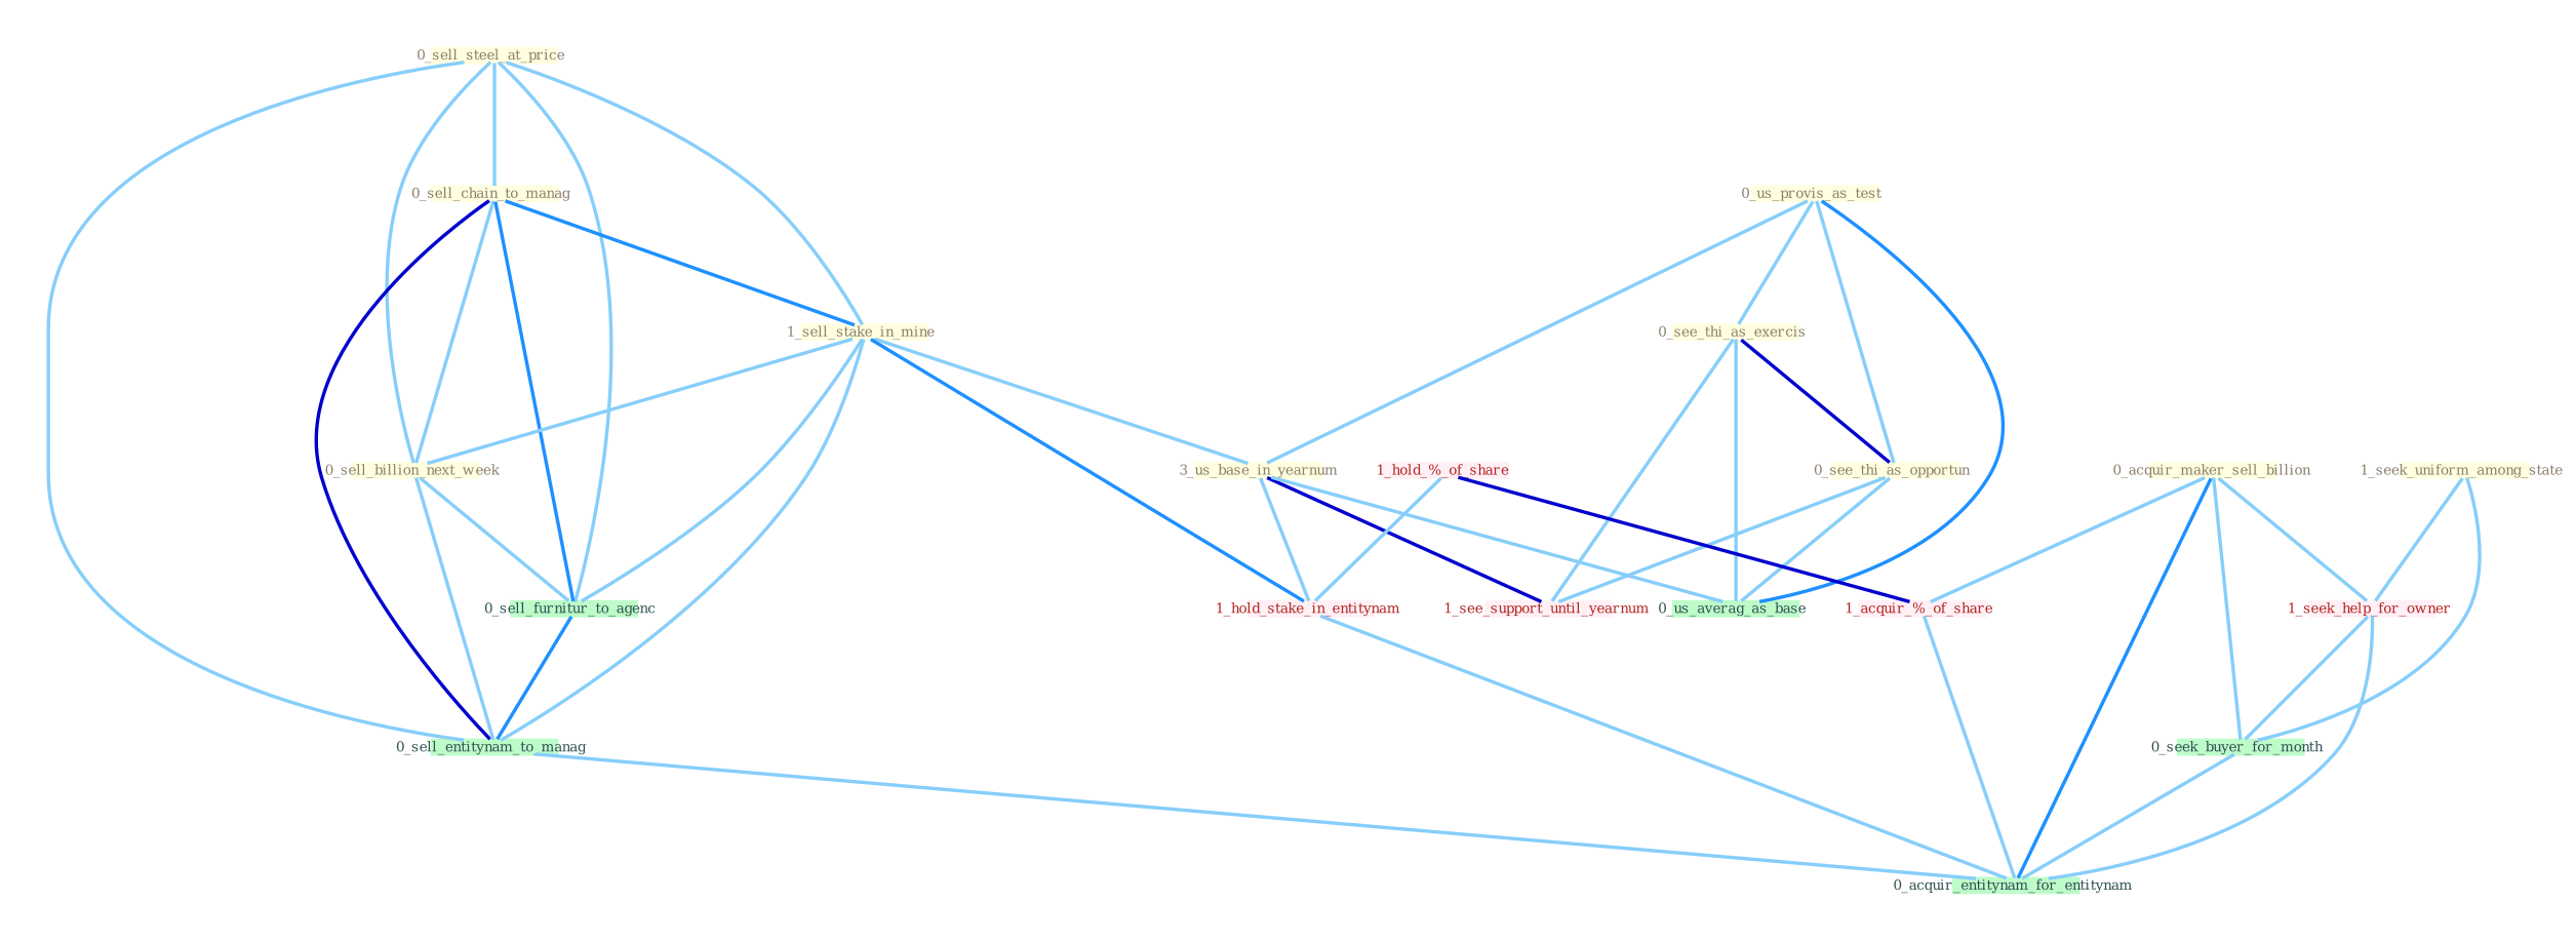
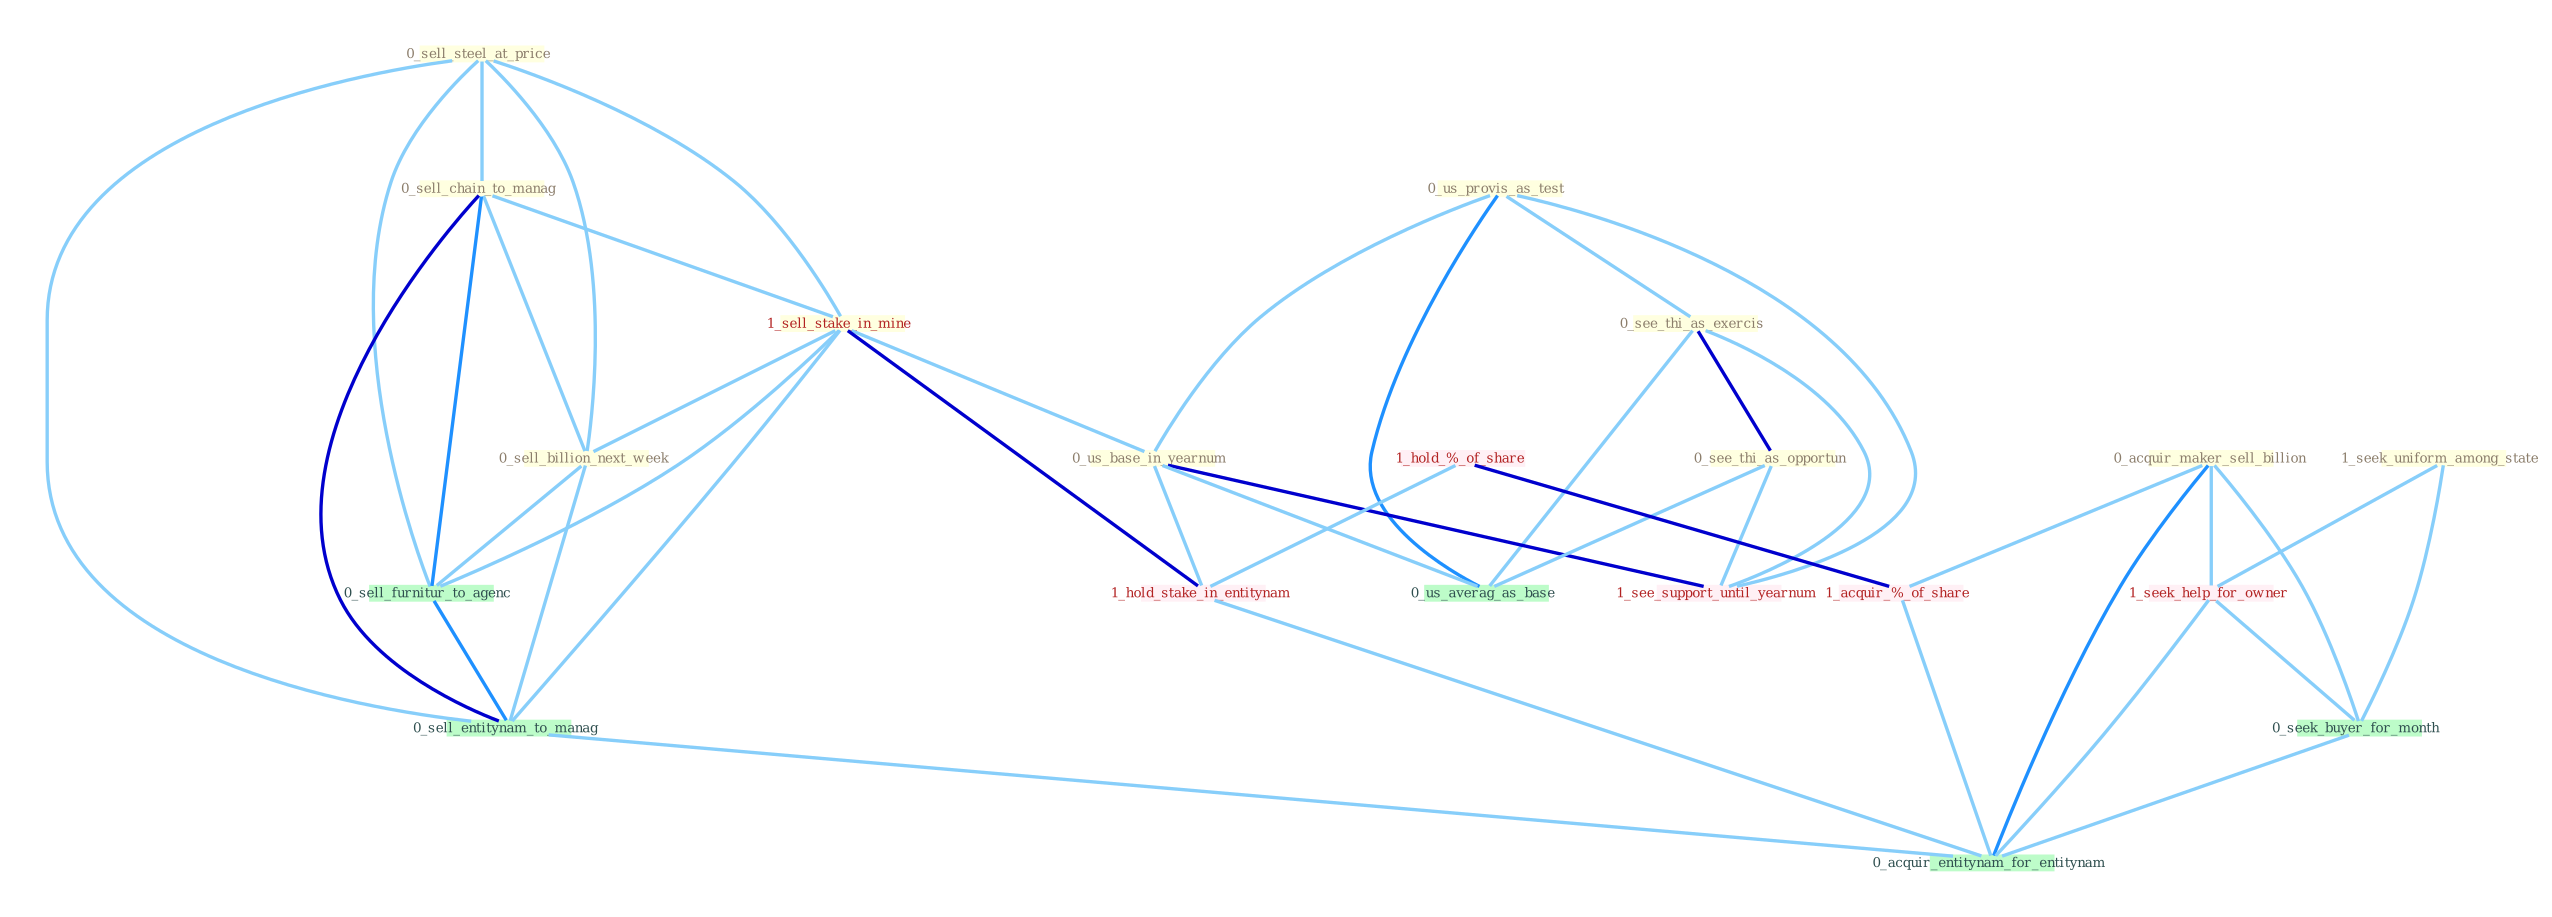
  graph {
    node [color="#ffffe0" fixedsize=true fontcolor="#8b7d6b" fontsize=4 shape=polygon style=filled]
    edge [color="#87cefa" w=1]
    "0_sell_steel_at_price " [height=.06 width=.5]
    "0_sell_chain_to_manag " [height=.06 width=.5]
    "0_us_provis_as_test " [height=.06 width=.5]
    "0_see_thi_as_exercis " [height=.06 width=.5]
-   "1_sell_stake_in_mine " [height=.06 width=.5]
+   "1_sell_stake_in_mine " [fontcolor="#b22222" height=.06 width=.5]
    n6 [height=.06 label="0_acquir_maker_sell_billion" width=.5]
    "0_sell_billion_next_week " [height=.06 width=.5]
-   "0_us_base_in_yearnum " [height=.06 width=.5 label="3_us_base_in_yearnum"]
+   "0_us_base_in_yearnum " [height=.06 width=.5]
    "1_seek_uniform_among_state " [height=.06 width=.5]
    "0_see_thi_as_opportun " [height=.06 width=.5]
    "1_hold_%_of_share " [color="#fff0f5" fontcolor="#b22222" height=.06 width=.5]
    "1_hold_stake_in_entitynam " [color="#fff0f5" fontcolor="#b22222" height=.06 width=.5]
    "1_seek_help_for_owner " [color="#fff0f5" fontcolor="#b22222" height=.06 width=.5]
    "1_acquir_%_of_share " [color="#fff0f5" fontcolor="#b22222" height=.06 width=.5]
    "1_see_support_until_yearnum " [color="#fff0f5" fontcolor="#b22222" height=.06 width=.5]
    "0_sell_furnitur_to_agenc " [color="#BDFCC9" fontcolor="#2f4f4f" height=.06 width=.5]
    "0_sell_entitynam_to_manag " [color="#BDFCC9" fontcolor="#2f4f4f" height=.06 width=.5]
    "0_us_averag_as_base " [color="#BDFCC9" fontcolor="#2f4f4f" height=.06 width=.5]
    "0_seek_buyer_for_month " [color="#BDFCC9" fontcolor="#2f4f4f" height=.06 width=.5]
    "0_acquir_entitynam_for_entitynam " [color="#BDFCC9" fontcolor="#2f4f4f" height=.06 width=.5]
    subgraph sub_1 {
      "0_sell_steel_at_price "
      "0_sell_chain_to_manag "
      "0_us_provis_as_test "
      "0_see_thi_as_exercis "
      "1_sell_stake_in_mine "
      n6
      "0_sell_billion_next_week "
      "0_us_base_in_yearnum "
      "1_seek_uniform_among_state "
      "0_see_thi_as_opportun "
    }
    subgraph sub_2 {
      "1_hold_%_of_share "
      "1_hold_stake_in_entitynam "
      "1_seek_help_for_owner "
      "1_acquir_%_of_share "
      "1_see_support_until_yearnum "
    }
    "0_sell_steel_at_price " -- "0_sell_chain_to_manag "
    "0_sell_steel_at_price " -- "1_sell_stake_in_mine "
    "0_sell_steel_at_price " -- "0_sell_billion_next_week "
    "0_sell_steel_at_price " -- "0_sell_furnitur_to_agenc "
    "0_sell_steel_at_price " -- "0_sell_entitynam_to_manag "
-   "0_sell_chain_to_manag " -- "1_sell_stake_in_mine " [color="#1e90ff"]
+   "0_sell_chain_to_manag " -- "1_sell_stake_in_mine "
    "0_sell_chain_to_manag " -- "0_sell_billion_next_week "
    "0_sell_chain_to_manag " -- "0_sell_furnitur_to_agenc " [color="#1e90ff" w=2]
    "0_sell_chain_to_manag " -- "0_sell_entitynam_to_manag " [color="#0000cd" w=3]
    "0_us_provis_as_test " -- "0_see_thi_as_exercis "
    "0_us_provis_as_test " -- "0_us_base_in_yearnum "
-   "0_us_provis_as_test " -- "0_see_thi_as_opportun "
+   "0_us_provis_as_test " -- "1_see_support_until_yearnum "
    "0_us_provis_as_test " -- "0_us_averag_as_base " [color="#1e90ff" w=2]
    "0_see_thi_as_exercis " -- "0_see_thi_as_opportun " [color="#0000cd" w=3]
    "0_see_thi_as_exercis " -- "1_see_support_until_yearnum "
    "0_see_thi_as_exercis " -- "0_us_averag_as_base "
    "1_sell_stake_in_mine " -- "0_sell_billion_next_week "
    "1_sell_stake_in_mine " -- "0_us_base_in_yearnum "
-   "1_sell_stake_in_mine " -- "1_hold_stake_in_entitynam " [color="#1e90ff" w=2]
+   "1_sell_stake_in_mine " -- "1_hold_stake_in_entitynam " [color="#0000cd" w=2]
    "1_sell_stake_in_mine " -- "0_sell_furnitur_to_agenc "
    "1_sell_stake_in_mine " -- "0_sell_entitynam_to_manag "
    n6 -- "1_seek_help_for_owner "
    n6 -- "1_acquir_%_of_share "
    n6 -- "0_seek_buyer_for_month "
    n6 -- "0_acquir_entitynam_for_entitynam " [color="#1e90ff" w=2]
    "0_sell_billion_next_week " -- "0_sell_furnitur_to_agenc "
    "0_sell_billion_next_week " -- "0_sell_entitynam_to_manag "
    "0_us_base_in_yearnum " -- "1_hold_stake_in_entitynam "
    "0_us_base_in_yearnum " -- "1_see_support_until_yearnum " [color="#0000cd"]
    "0_us_base_in_yearnum " -- "0_us_averag_as_base "
    "1_seek_uniform_among_state " -- "1_seek_help_for_owner "
    "1_seek_uniform_among_state " -- "0_seek_buyer_for_month "
    "0_see_thi_as_opportun " -- "1_see_support_until_yearnum "
    "0_see_thi_as_opportun " -- "0_us_averag_as_base "
    "1_hold_%_of_share " -- "1_hold_stake_in_entitynam "
    "1_hold_%_of_share " -- "1_acquir_%_of_share " [color="#0000cd" w=3]
    "1_hold_stake_in_entitynam " -- "0_acquir_entitynam_for_entitynam "
    "1_seek_help_for_owner " -- "0_seek_buyer_for_month " [w=2]
    "1_seek_help_for_owner " -- "0_acquir_entitynam_for_entitynam "
    "1_acquir_%_of_share " -- "0_acquir_entitynam_for_entitynam "
    "0_sell_furnitur_to_agenc " -- "0_sell_entitynam_to_manag " [color="#1e90ff" w=2]
    "0_sell_entitynam_to_manag " -- "0_acquir_entitynam_for_entitynam "
    "0_seek_buyer_for_month " -- "0_acquir_entitynam_for_entitynam "
  }
